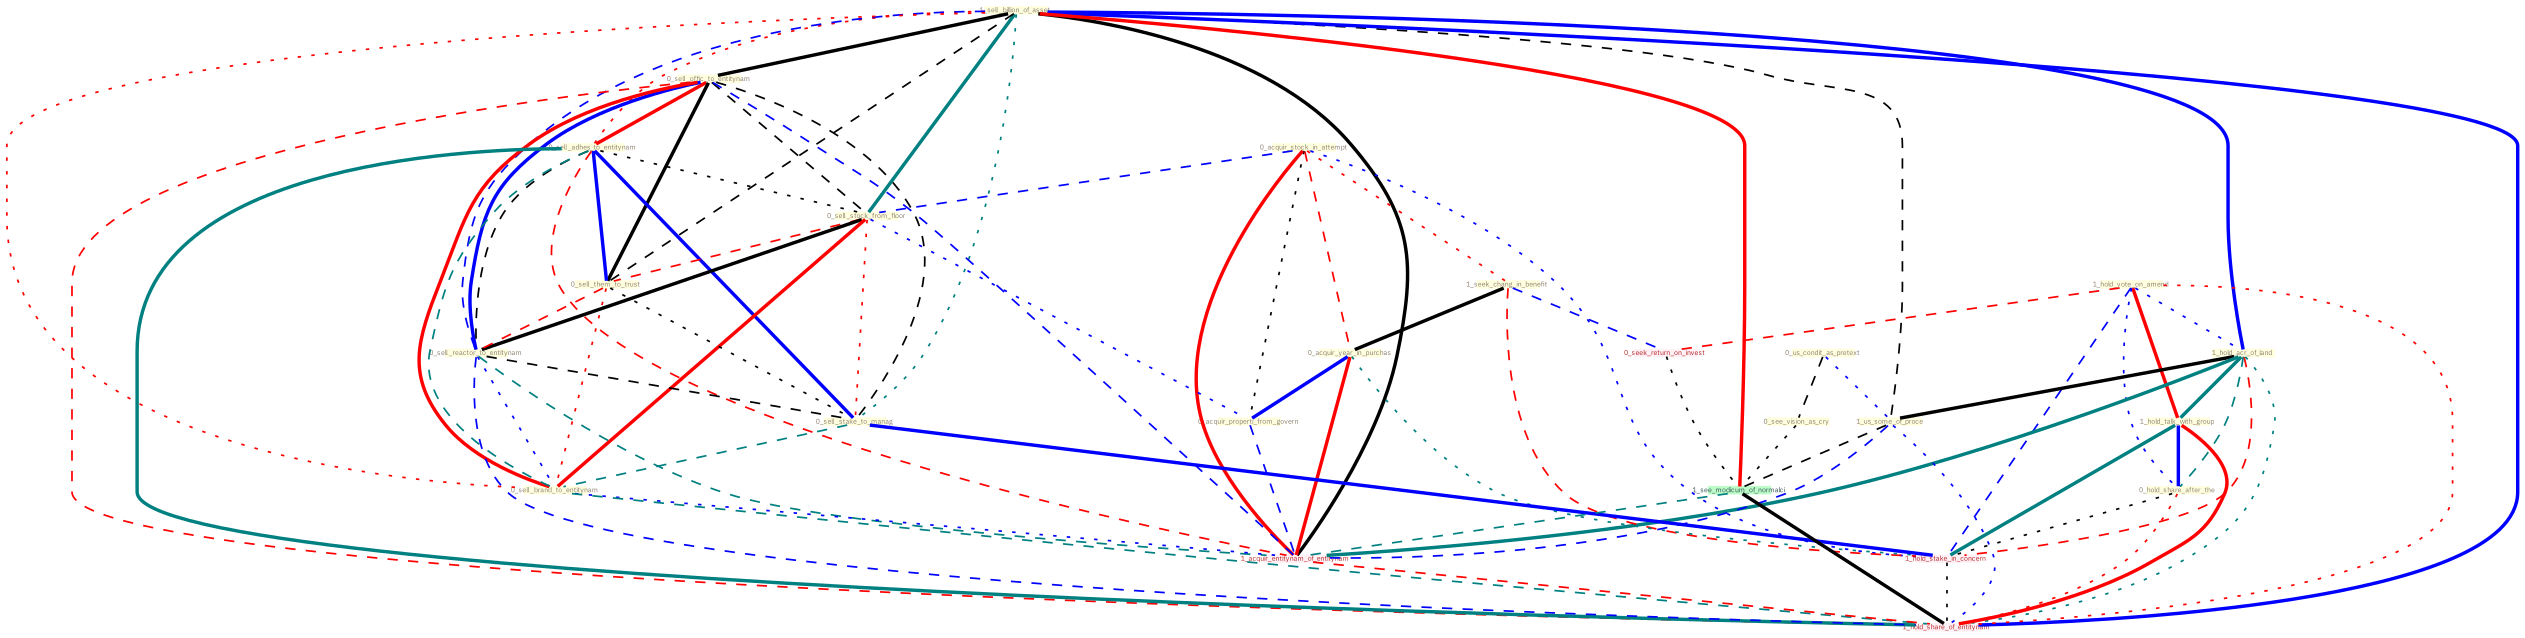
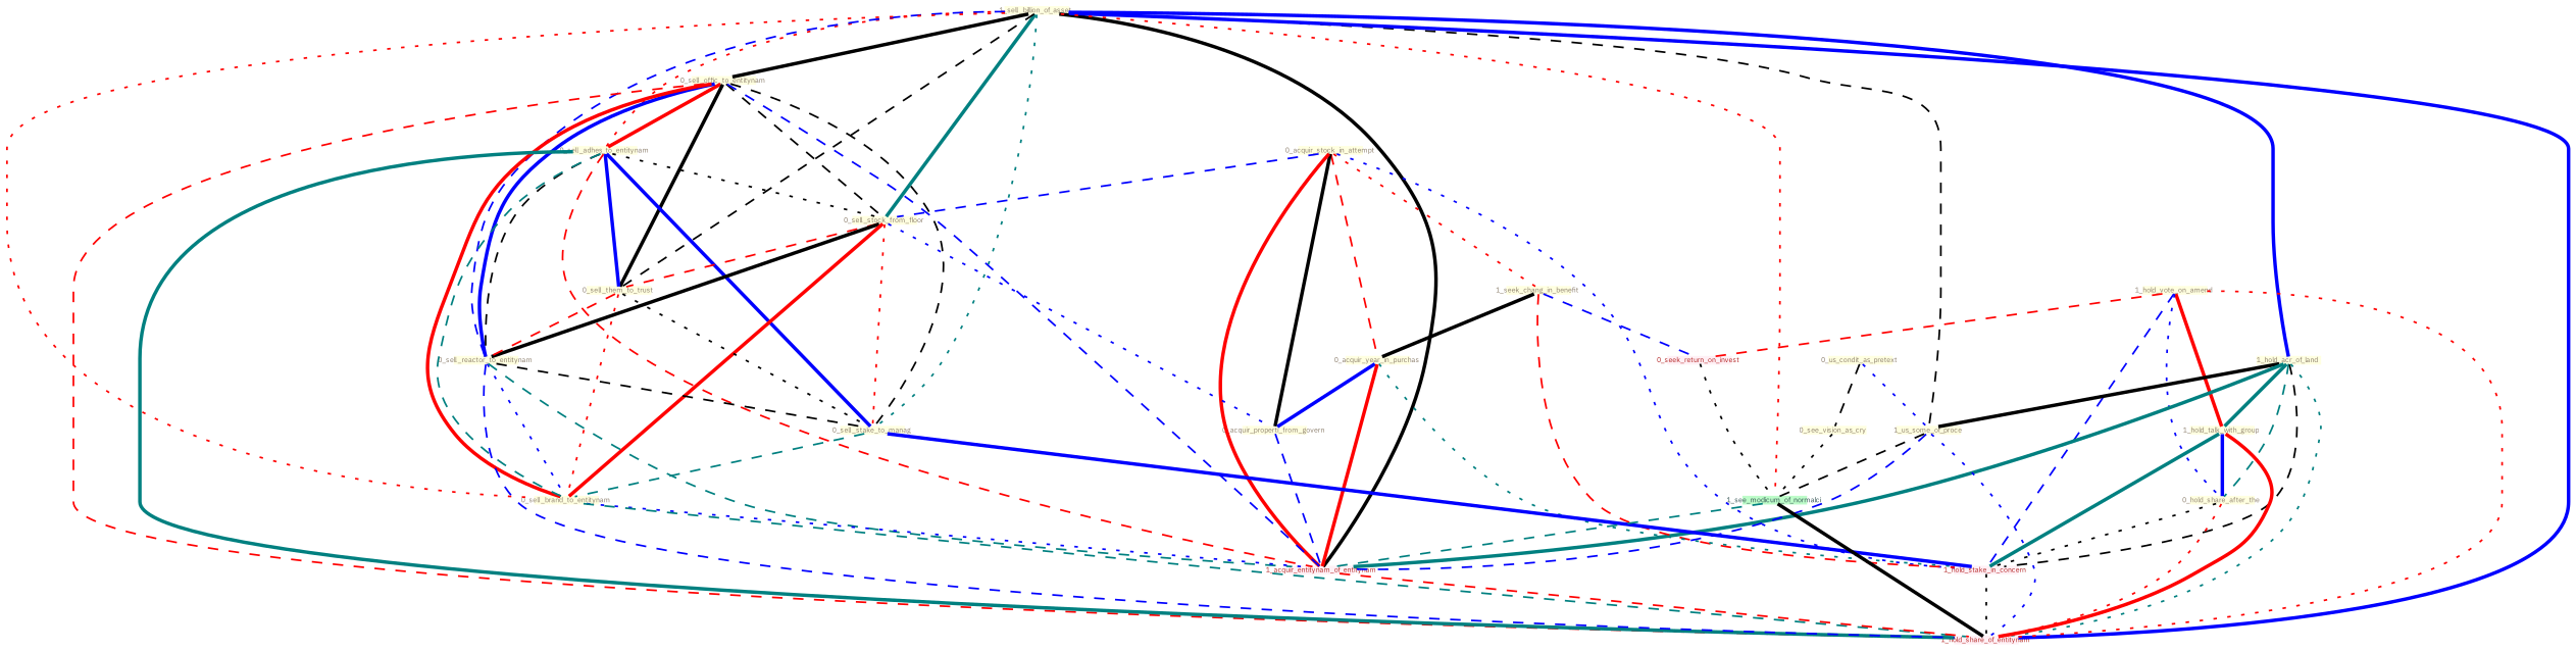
  graph {
    fontname="IBM Plex Sans"
    node [color="#ffffe0" fixedsize=true fontcolor="#8b7d6b" fontname="IBM Plex Sans" fontsize=4 shape=polygon style=filled]
    edge [color=blue fontname="IBM Plex Sans" style=dashed w=1]
    "1_sell_billion_of_asset " [height=.06 width=.5]
    "0_acquir_stock_in_attempt " [height=.06 width=.5]
    "1_hold_vote_on_amend " [height=.06 width=.5]
    "0_sell_offic_to_entitynam " [height=.06 width=.5]
    "1_hold_acr_of_land " [height=.06 width=.5]
    "0_sell_adhes_to_entitynam " [height=.06 width=.5]
    "0_sell_stock_from_floor " [height=.06 width=.5]
    "0_us_condit_as_pretext " [height=.06 width=.5]
    "1_hold_talk_with_group " [height=.06 width=.5]
    "0_see_vision_as_cry " [height=.06 width=.5]
    "1_seek_chang_in_benefit " [height=.06 width=.5]
    "0_hold_share_after_the " [height=.06 width=.5]
    "0_sell_them_to_trust " [height=.06 width=.5]
    "0_sell_reactor_to_entitynam " [height=.06 width=.5]
    "0_acquir_year_in_purchas " [height=.06 width=.5]
    "0_sell_stake_to_manag " [height=.06 width=.5]
    "0_acquir_properti_from_govern " [height=.06 width=.5]
    "0_sell_brand_to_entitynam " [height=.06 width=.5]
    "1_us_some_of_proce " [height=.06 width=.5]
    "1_hold_stake_in_concern " [color="#fff0f5" fontcolor="#b22222" height=.06 width=.5]
    "0_seek_return_on_invest " [color="#fff0f5" fontcolor="#b22222" height=.06 width=.5]
    "1_acquir_entitynam_of_entitynam " [color="#fff0f5" fontcolor="#b22222" height=.06 width=.5]
    "1_hold_share_of_entitynam " [color="#fff0f5" fontcolor="#b22222" height=.06 width=.5]
    "1_see_modicum_of_normalci " [color="#BDFCC9" fontcolor="#2f4f4f" height=.06 width=.5]
    subgraph sub_1 {
      "1_sell_billion_of_asset "
      "0_acquir_stock_in_attempt "
      "1_hold_vote_on_amend "
      "0_sell_offic_to_entitynam "
      "1_hold_acr_of_land "
      "0_sell_adhes_to_entitynam "
      "0_sell_stock_from_floor "
      "0_us_condit_as_pretext "
      "1_hold_talk_with_group "
      "0_see_vision_as_cry "
      "1_seek_chang_in_benefit "
      "0_hold_share_after_the "
      "0_sell_them_to_trust "
      "0_sell_reactor_to_entitynam "
      "0_acquir_year_in_purchas "
      "0_sell_stake_to_manag "
      "0_acquir_properti_from_govern "
      "0_sell_brand_to_entitynam "
      "1_us_some_of_proce "
    }
    subgraph sub_2 {
      "1_hold_stake_in_concern "
      "0_seek_return_on_invest "
      "1_acquir_entitynam_of_entitynam "
      "1_hold_share_of_entitynam "
    }
    "1_sell_billion_of_asset " -- "0_sell_offic_to_entitynam " [color=black style=bold]
    "1_sell_billion_of_asset " -- "1_hold_acr_of_land " [style=bold]
    "1_sell_billion_of_asset " -- "0_sell_adhes_to_entitynam " [color=red style=dotted]
    "1_sell_billion_of_asset " -- "0_sell_stock_from_floor " [color=teal style=bold]
    "1_sell_billion_of_asset " -- "0_sell_them_to_trust " [color=black]
    "1_sell_billion_of_asset " -- "0_sell_reactor_to_entitynam "
    "1_sell_billion_of_asset " -- "0_sell_stake_to_manag " [color=teal style=dotted]
    "1_sell_billion_of_asset " -- "0_sell_brand_to_entitynam " [color=red style=dotted]
    "1_sell_billion_of_asset " -- "1_us_some_of_proce " [color=black]
    "1_sell_billion_of_asset " -- "1_acquir_entitynam_of_entitynam " [color=black style=bold]
    "1_sell_billion_of_asset " -- "1_hold_share_of_entitynam " [style=bold]
-   "1_sell_billion_of_asset " -- "1_see_modicum_of_normalci " [color=red style=bold]
+   "1_sell_billion_of_asset " -- "1_see_modicum_of_normalci " [color=red style=dotted]
    "0_acquir_stock_in_attempt " -- "0_sell_stock_from_floor "
    "0_acquir_stock_in_attempt " -- "1_seek_chang_in_benefit " [color=red style=dotted]
    "0_acquir_stock_in_attempt " -- "0_acquir_year_in_purchas " [color=red w=2]
-   "0_acquir_stock_in_attempt " -- "0_acquir_properti_from_govern " [color=black style=dotted]
+   "0_acquir_stock_in_attempt " -- "0_acquir_properti_from_govern " [color=black style=bold]
    "0_acquir_stock_in_attempt " -- "1_hold_stake_in_concern " [style=dotted]
    "0_acquir_stock_in_attempt " -- "1_acquir_entitynam_of_entitynam " [color=red style=bold]
-   "1_hold_vote_on_amend " -- "1_hold_acr_of_land " [style=dotted]
    "1_hold_vote_on_amend " -- "1_hold_talk_with_group " [color=red style=bold]
    "1_hold_vote_on_amend " -- "0_hold_share_after_the " [style=dotted]
    "1_hold_vote_on_amend " -- "1_hold_stake_in_concern "
    "1_hold_vote_on_amend " -- "0_seek_return_on_invest " [color=red]
    "1_hold_vote_on_amend " -- "1_hold_share_of_entitynam " [color=red style=dotted]
    "0_sell_offic_to_entitynam " -- "0_sell_adhes_to_entitynam " [color=red style=bold w=3]
    "0_sell_offic_to_entitynam " -- "0_sell_stock_from_floor " [color=black]
    "0_sell_offic_to_entitynam " -- "0_sell_them_to_trust " [color=black style=bold w=2]
    "0_sell_offic_to_entitynam " -- "0_sell_reactor_to_entitynam " [style=bold w=3]
    "0_sell_offic_to_entitynam " -- "0_sell_stake_to_manag " [color=black w=2]
    "0_sell_offic_to_entitynam " -- "0_sell_brand_to_entitynam " [color=red style=bold w=3]
    "0_sell_offic_to_entitynam " -- "1_acquir_entitynam_of_entitynam "
    "0_sell_offic_to_entitynam " -- "1_hold_share_of_entitynam " [color=red]
    "1_hold_acr_of_land " -- "1_hold_talk_with_group " [color=teal style=bold]
    "1_hold_acr_of_land " -- "0_hold_share_after_the " [color=teal]
    "1_hold_acr_of_land " -- "1_us_some_of_proce " [color=black style=bold]
-   "1_hold_acr_of_land " -- "1_hold_stake_in_concern " [color=red]
+   "1_hold_acr_of_land " -- "1_hold_stake_in_concern " [color=black]
    "1_hold_acr_of_land " -- "1_acquir_entitynam_of_entitynam " [color=teal style=bold]
    "1_hold_acr_of_land " -- "1_hold_share_of_entitynam " [color=teal style=dotted w=2]
    "0_sell_adhes_to_entitynam " -- "0_sell_stock_from_floor " [color=black style=dotted]
    "0_sell_adhes_to_entitynam " -- "0_sell_them_to_trust " [style=bold w=2]
    "0_sell_adhes_to_entitynam " -- "0_sell_reactor_to_entitynam " [color=black w=3]
    "0_sell_adhes_to_entitynam " -- "0_sell_stake_to_manag " [style=bold w=2]
    "0_sell_adhes_to_entitynam " -- "0_sell_brand_to_entitynam " [color=teal w=3]
    "0_sell_adhes_to_entitynam " -- "1_acquir_entitynam_of_entitynam " [color=red]
    "0_sell_adhes_to_entitynam " -- "1_hold_share_of_entitynam " [color=teal style=bold]
    "0_sell_stock_from_floor " -- "0_sell_them_to_trust " [color=red]
    "0_sell_stock_from_floor " -- "0_sell_reactor_to_entitynam " [color=black style=bold]
    "0_sell_stock_from_floor " -- "0_sell_stake_to_manag " [color=red style=dotted]
    "0_sell_stock_from_floor " -- "0_acquir_properti_from_govern " [style=dotted]
    "0_sell_stock_from_floor " -- "0_sell_brand_to_entitynam " [color=red style=bold]
    "0_us_condit_as_pretext " -- "0_see_vision_as_cry " [color=black]
    "0_us_condit_as_pretext " -- "1_us_some_of_proce " [style=dotted]
    "1_hold_talk_with_group " -- "0_hold_share_after_the " [style=bold]
    "1_hold_talk_with_group " -- "1_hold_stake_in_concern " [color=teal style=bold]
    "1_hold_talk_with_group " -- "1_hold_share_of_entitynam " [color=red style=bold]
    "0_see_vision_as_cry " -- "1_see_modicum_of_normalci " [color=black style=dotted]
    "1_seek_chang_in_benefit " -- "0_acquir_year_in_purchas " [color=black style=bold]
    "1_seek_chang_in_benefit " -- "1_hold_stake_in_concern " [color=red]
    "1_seek_chang_in_benefit " -- "0_seek_return_on_invest "
    "0_hold_share_after_the " -- "1_hold_stake_in_concern " [color=black style=dotted]
    "0_hold_share_after_the " -- "1_hold_share_of_entitynam " [color=red style=dotted w=2]
    "0_sell_them_to_trust " -- "0_sell_reactor_to_entitynam " [color=red w=2]
    "0_sell_them_to_trust " -- "0_sell_stake_to_manag " [color=black style=dotted w=2]
    "0_sell_them_to_trust " -- "0_sell_brand_to_entitynam " [color=red style=dotted w=2]
    "0_sell_reactor_to_entitynam " -- "0_sell_stake_to_manag " [color=black w=2]
    "0_sell_reactor_to_entitynam " -- "0_sell_brand_to_entitynam " [style=dotted w=3]
    "0_sell_reactor_to_entitynam " -- "1_acquir_entitynam_of_entitynam " [color=teal]
    "0_sell_reactor_to_entitynam " -- "1_hold_share_of_entitynam "
    "0_acquir_year_in_purchas " -- "0_acquir_properti_from_govern " [style=bold]
    "0_acquir_year_in_purchas " -- "1_hold_stake_in_concern " [color=teal style=dotted]
    "0_acquir_year_in_purchas " -- "1_acquir_entitynam_of_entitynam " [color=red style=bold]
    "0_sell_stake_to_manag " -- "0_sell_brand_to_entitynam " [color=teal w=2]
    "0_sell_stake_to_manag " -- "1_hold_stake_in_concern " [style=bold]
    "0_acquir_properti_from_govern " -- "1_acquir_entitynam_of_entitynam "
    "0_sell_brand_to_entitynam " -- "1_acquir_entitynam_of_entitynam " [style=dotted]
    "0_sell_brand_to_entitynam " -- "1_hold_share_of_entitynam " [color=teal]
    "1_us_some_of_proce " -- "1_acquir_entitynam_of_entitynam "
    "1_us_some_of_proce " -- "1_hold_share_of_entitynam " [style=dotted]
    "1_us_some_of_proce " -- "1_see_modicum_of_normalci " [color=black]
    "1_hold_stake_in_concern " -- "1_hold_share_of_entitynam " [color=black style=dotted]
    "0_seek_return_on_invest " -- "1_see_modicum_of_normalci " [color=black style=dotted]
    "1_acquir_entitynam_of_entitynam " -- "1_hold_share_of_entitynam " [color=red w=2]
    "1_see_modicum_of_normalci " -- "1_acquir_entitynam_of_entitynam " [color=teal]
    "1_see_modicum_of_normalci " -- "1_hold_share_of_entitynam " [color=black style=bold]
  }
